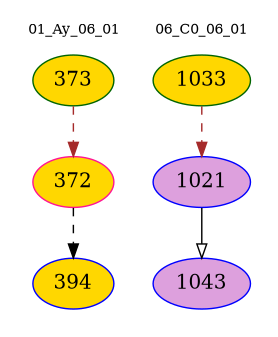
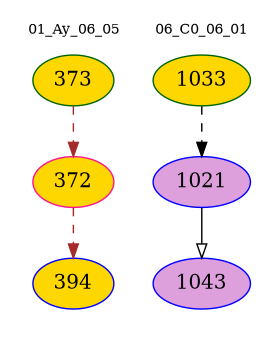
  digraph {
    node [color=blue fillcolor=gold style=filled]
    edge [arrowhead=normal color=brown style=dashed]
    n1 [color=darkgreen label=373]
    n2 [color=deeppink label=372]
    n3 [label=394]
    n4 [color=darkgreen label=1033]
    n5 [fillcolor=plum label=1021]
    n6 [fillcolor=plum label=1043]
    subgraph cluster_1 {
      color=white
      fontsize=10
-     label="01_Ay_06_01"
+     label="01_Ay_06_05"
      n1
      n2
      n3
    }
    subgraph cluster_2 {
      color=white
      fontsize=10
      label="06_C0_06_01"
      n4
      n5
      n6
    }
    n1 -> n2
-   n2 -> n3 [color=black]
-   n4 -> n5
+   n2 -> n3
+   n4 -> n5 [color=black]
    n5 -> n6 [arrowhead=onormal color=black style=solid]
  }
